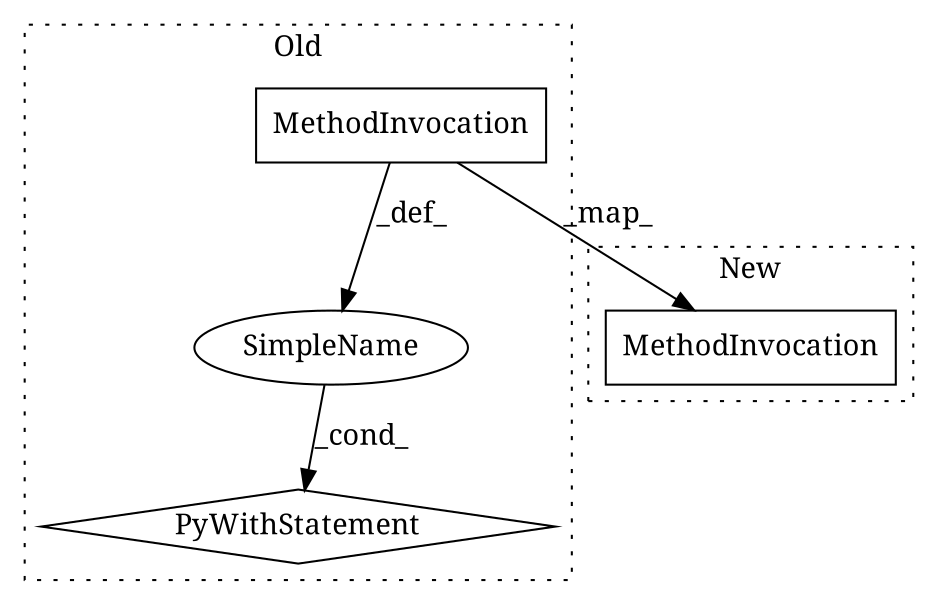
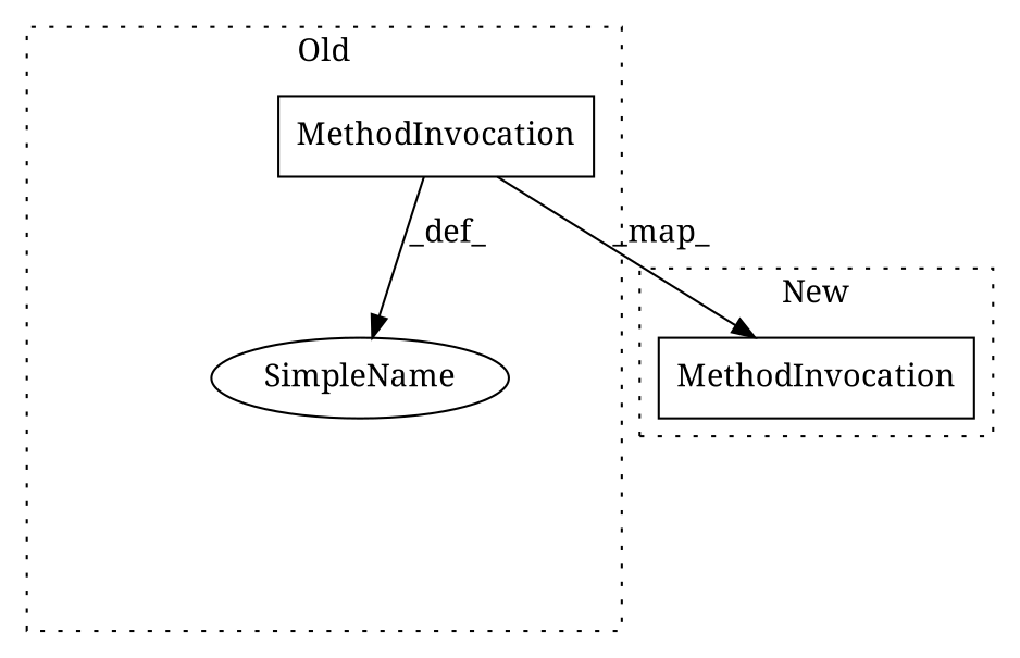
  digraph {
    fontname="Noto Serif"
    node [a=32 l="15,1" shape=box fontname="Noto Serif"]
    edge [fontname="Noto Serif"]
    n1 [label=MethodInvocation s="2158,2179"]
    n2 [label=MethodInvocation s="2192,2213"]
    n3 [a=42 label=SimpleName shape=ellipse l=""]
-   n4 [a=104 l="10,2" label=PyWithStatement s="2171,2214" shape=diamond]
    subgraph cluster_1 {
      label=New
      style=dotted
      n1
    }
    subgraph cluster_2 {
      label=Old
      style=dotted
      n2
      n3
-     n4
    }
    n2 -> n1 [label=_map_]
    n2 -> n3 [label=_def_]
-   n3 -> n4 [label=_cond_]
  }
